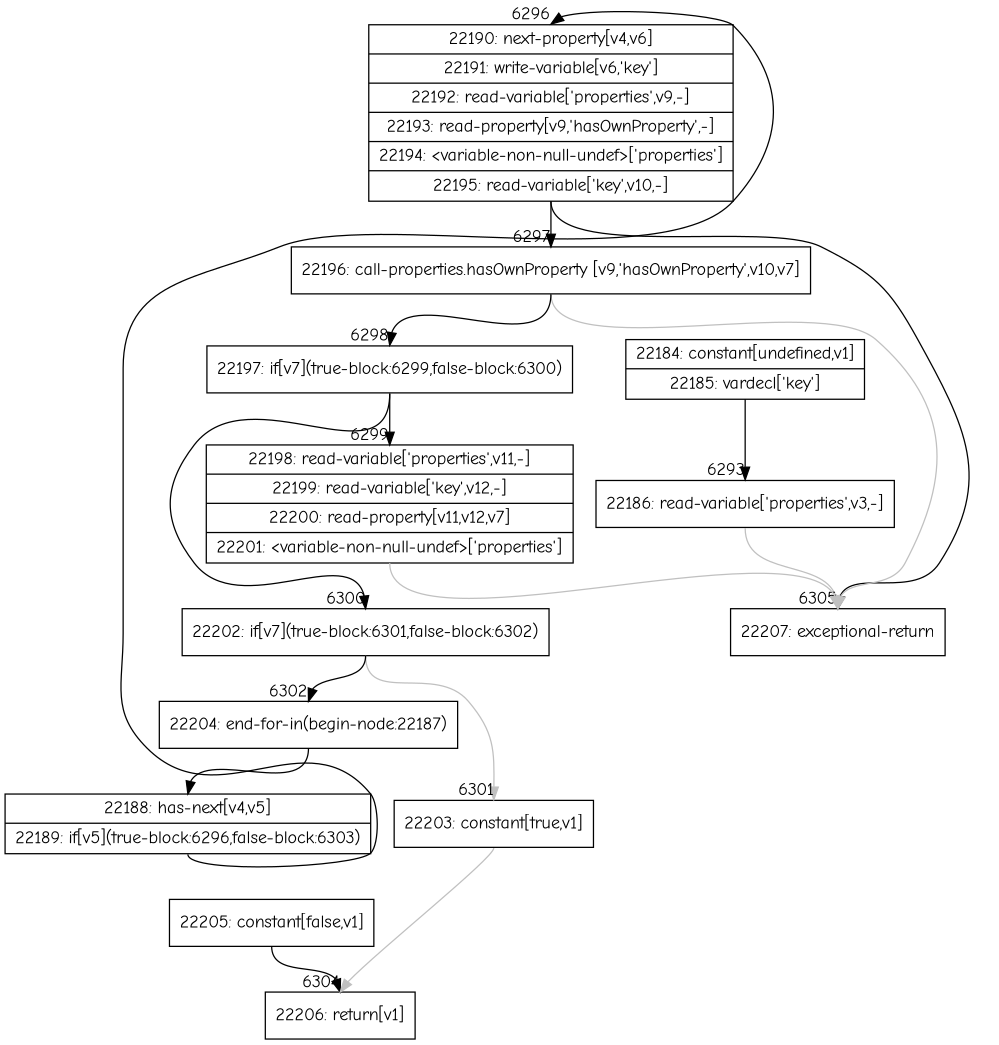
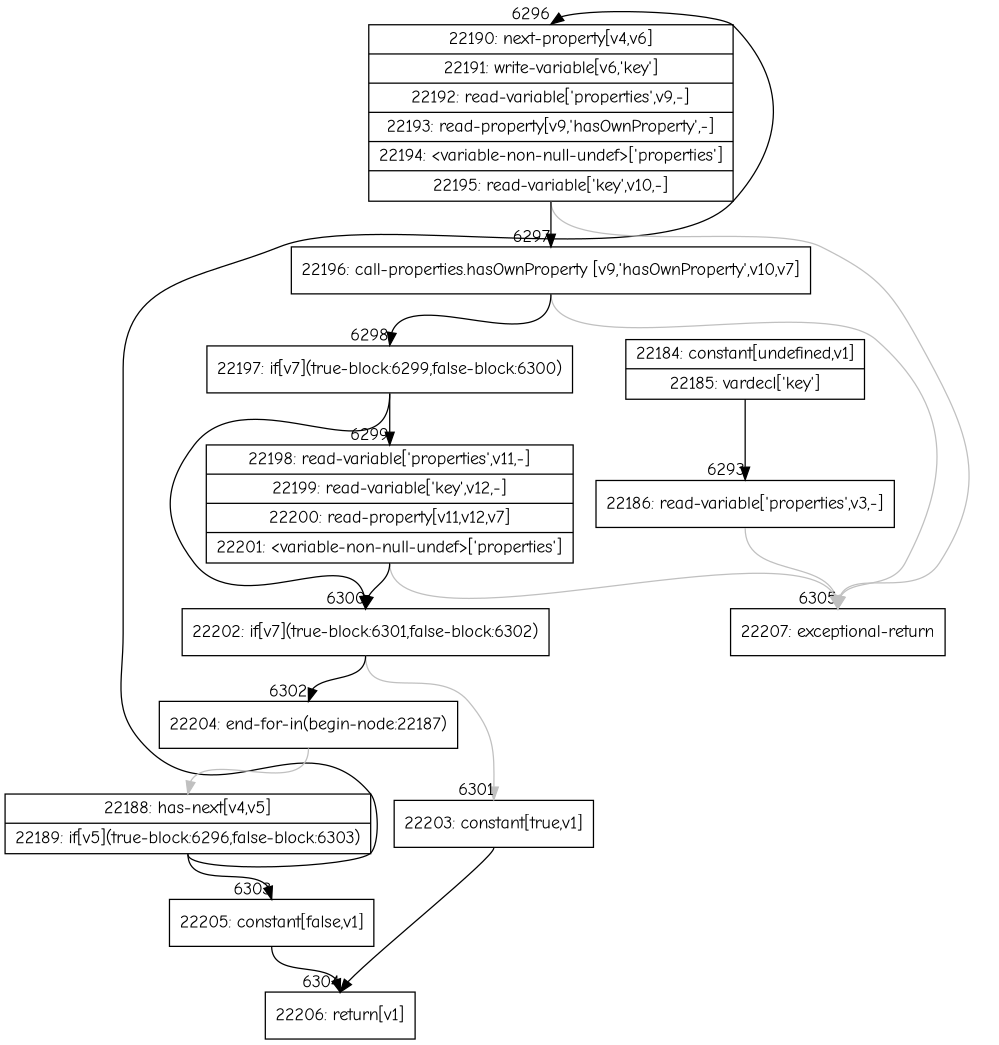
  digraph {
    fontname="Comic Neue"
    rankdir=TD
    node [fontname="Comic Neue" shape=record]
    edge [fontname="Comic Neue" headport=n tailport=s]
    n1 [label="{22184: constant[undefined,v1]|22185: vardecl['key']}"]
    n2 [label="{22186: read-variable['properties',v3,-]}"]
    n3 [label="{22207: exceptional-return}"]
    n4 [label="{22188: has-next[v4,v5]|22189: if[v5](true-block:6296,false-block:6303)}"]
    n5 [label="{22190: next-property[v4,v6]|22191: write-variable[v6,'key']|22192: read-variable['properties',v9,-]|22193: read-property[v9,'hasOwnProperty',-]|22194: \<variable-non-null-undef\>['properties']|22195: read-variable['key',v10,-]}"]
    n6 [label="{22205: constant[false,v1]}"]
    n7 [label="{22196: call-properties.hasOwnProperty [v9,'hasOwnProperty',v10,v7]}"]
    n8 [label="{22206: return[v1]}"]
    n9 [label="{22197: if[v7](true-block:6299,false-block:6300)}"]
    n10 [label="{22202: if[v7](true-block:6301,false-block:6302)}"]
    n11 [label="{22198: read-variable['properties',v11,-]|22199: read-variable['key',v12,-]|22200: read-property[v11,v12,v7]|22201: \<variable-non-null-undef\>['properties']}"]
    n12 [label="{22203: constant[true,v1]}"]
    n13 [label="{22204: end-for-in(begin-node:22187)}"]
    n1 -> n2 [headlabel="      6293"]
    n2 -> n3 [color=gray headlabel="      6305"]
    n4 -> n5 [headlabel="      6296"]
-   n5 -> n3 [color=black]
+   n4 -> n6 [headlabel="      6303"]
+   n5 -> n3 [color=gray]
    n5 -> n7 [headlabel="      6297"]
    n6 -> n8
    n7 -> n3 [color=gray]
    n7 -> n9 [headlabel="      6298"]
    n9 -> n10 [headlabel="      6300"]
    n9 -> n11 [headlabel="      6299"]
    n10 -> n12 [color=gray headlabel="      6301"]
    n10 -> n13 [headlabel="      6302"]
    n11 -> n3 [color=gray]
-   n12 -> n8 [headlabel="      6304" color=gray]
-   n13 -> n4
+   n11 -> n10
+   n12 -> n8 [headlabel="      6304"]
+   n13 -> n4 [color=gray]
  }
